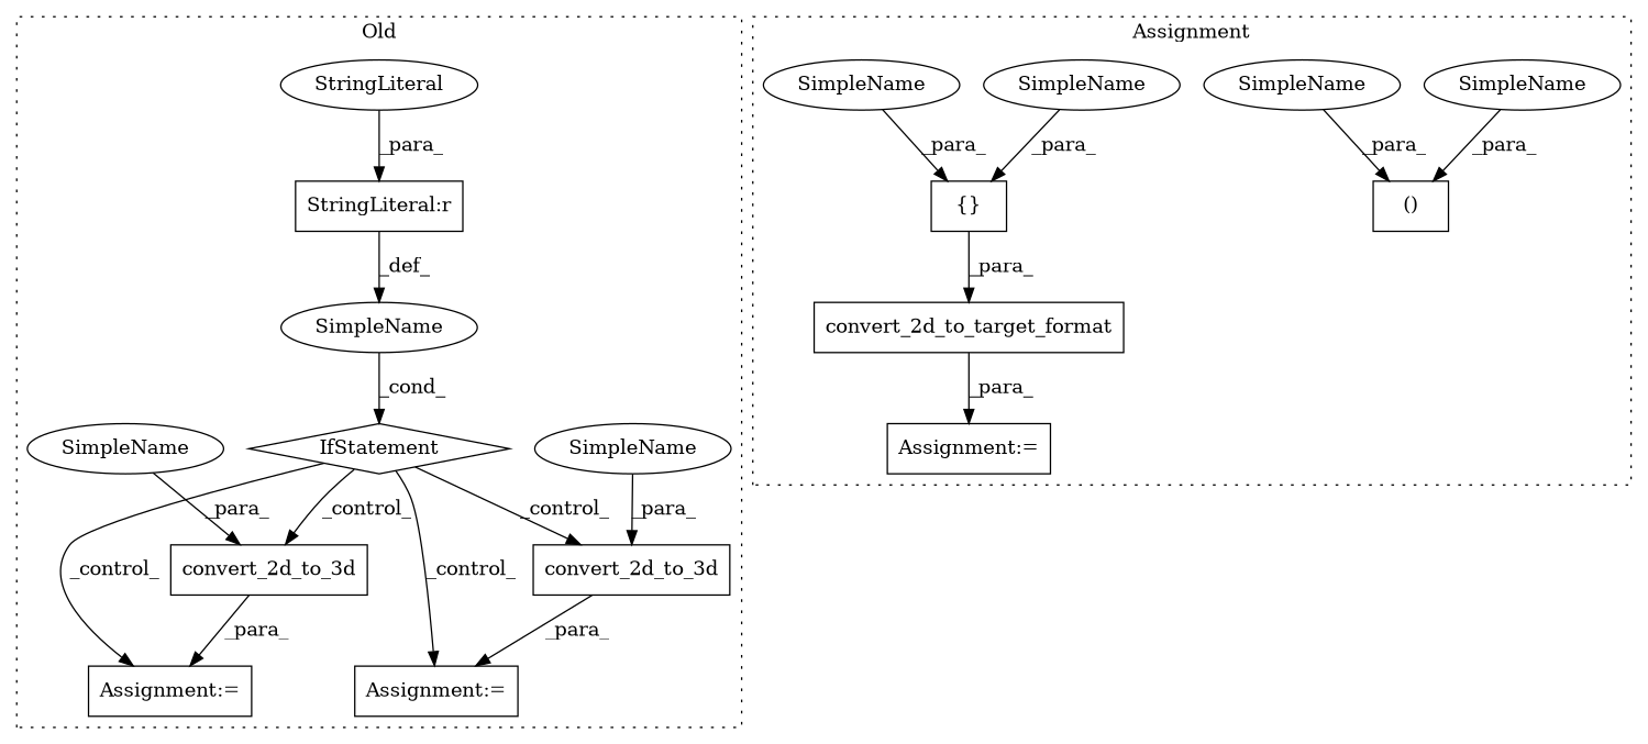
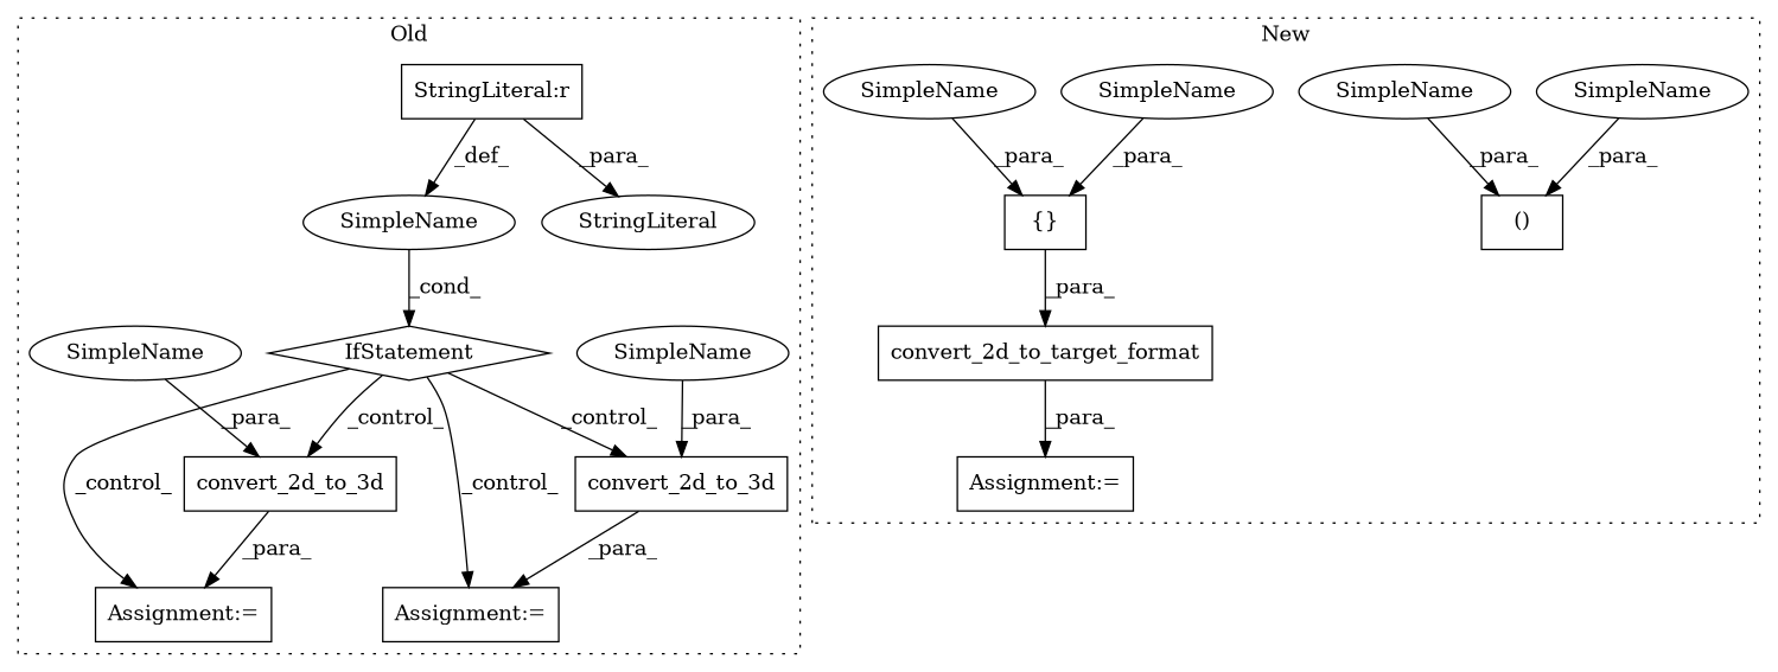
  digraph {
    node [a=42 l=3 s=11936 shape=box]
    n1 [a=32 l="17,1" label=convert_2d_to_3d s="6797,6817"]
    n2 [a=27 l=4 label="StringLiteral:r" s=6772]
    n3 [a=32 l="17,1" label=convert_2d_to_3d s="6835,6860"]
    n4 [a=25 l="4,2" label=IfStatement s="6762,6783" shape=diamond]
    n5 [label=SimpleName shape=ellipse l="" s=""]
    n6 [a=45 l=7 label=StringLiteral s=6776 shape=ellipse]
    n7 [a=7 l=1 label="Assignment:=" s=6834]
    n8 [a=7 l=1 label="Assignment:=" s=6796]
    n9 [label=SimpleName s=6814 shape=ellipse]
    n10 [l=8 label=SimpleName s=6852 shape=ellipse]
    n11 [a=106 l=24 label="()"]
    n12 [a=4 l="1,1" label="{}" s="11999,12012"]
    n13 [a=32 l="28,1" label=convert_2d_to_target_format s="11962,12020"]
    n14 [a=7 l=2 label="Assignment:=" s=11960]
    n15 [label=SimpleName shape=ellipse]
    n16 [label=SimpleName s=12000 shape=ellipse]
    n17 [l=8 label=SimpleName s=11952 shape=ellipse]
    n18 [l=8 label=SimpleName s=12004 shape=ellipse]
    subgraph cluster_1 {
      label=Old
      style=dotted
      n1
      n2
      n3
      n4
      n5
      n6
      n7
      n8
      n9
      n10
    }
    subgraph cluster_2 {
-     label=Assignment
+     label=New
      style=dotted
      n11
      n12
      n13
      n14
      n15
      n16
      n17
      n18
    }
    n1 -> n8 [label=_para_]
    n2 -> n5 [label=_def_]
    n3 -> n7 [label=_para_]
    n4 -> n1 [label=_control_]
    n4 -> n3 [label=_control_]
    n4 -> n7 [label=_control_]
    n4 -> n8 [label=_control_]
    n5 -> n4 [label=_cond_]
-   n6 -> n2 [label=_para_]
+   n2 -> n6 [label=_para_]
    n9 -> n1 [label=_para_]
    n10 -> n3 [label=_para_]
    n12 -> n13 [label=_para_]
    n13 -> n14 [label=_para_]
    n15 -> n11 [label=_para_]
    n16 -> n12 [label=_para_]
    n17 -> n11 [label=_para_]
    n18 -> n12 [label=_para_]
  }
